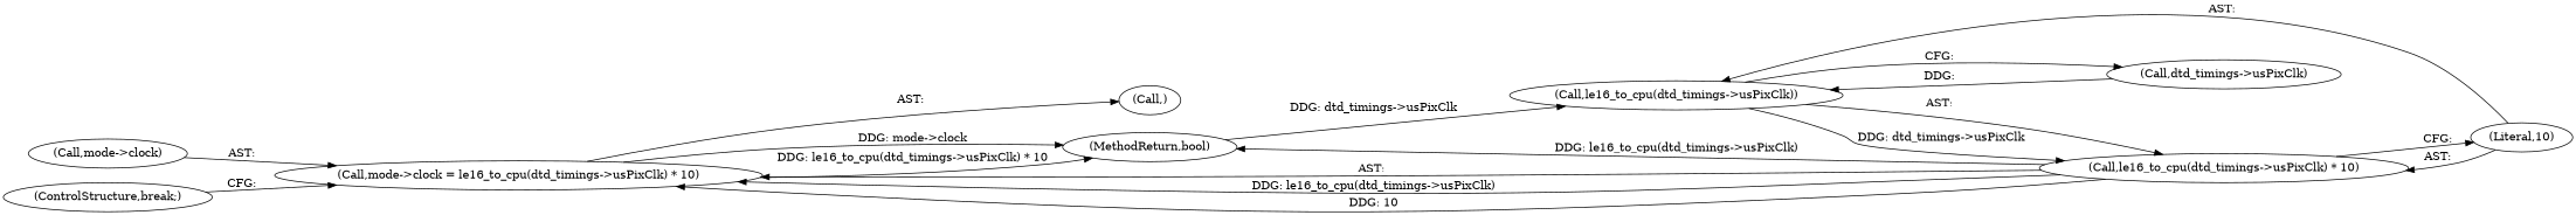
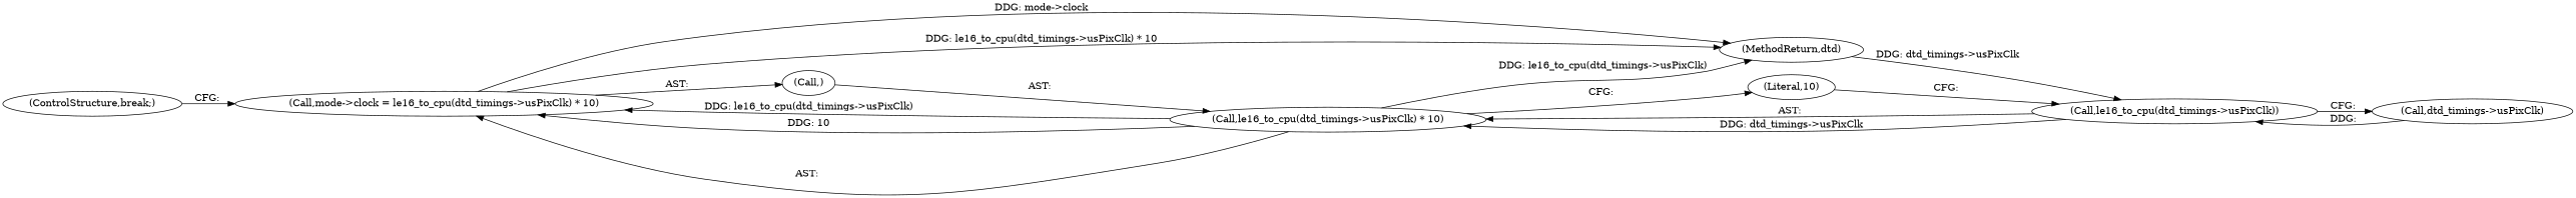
  digraph {
    rankdir=LR
    n1 [label="(Call,mode->clock = le16_to_cpu(dtd_timings->usPixClk) * 10)"]
    n2 [label="(Call,)"]
-   n3 [label="(MethodReturn,bool)"]
+   n3 [label="(MethodReturn,dtd)"]
    n4 [label="(Call,le16_to_cpu(dtd_timings->usPixClk) * 10)"]
    n5 [label="(Literal,10)"]
    n6 [label="(Call,le16_to_cpu(dtd_timings->usPixClk))"]
    n7 [label="(Call,dtd_timings->usPixClk)"]
-   n8 [label="(Call,mode->clock)"]
    n9 [label="(ControlStructure,break;)"]
    n1 -> n2 [label="AST: "]
    n1 -> n3 [label="DDG: mode->clock"]
    n1 -> n3 [label="DDG: le16_to_cpu(dtd_timings->usPixClk) * 10"]
    n3 -> n6 [label="DDG: dtd_timings->usPixClk"]
    n4 -> n1 [label="AST: "]
    n4 -> n1 [label="DDG: le16_to_cpu(dtd_timings->usPixClk)"]
    n4 -> n1 [label="DDG: 10"]
    n4 -> n3 [label="DDG: le16_to_cpu(dtd_timings->usPixClk)"]
    n4 -> n5 [label="CFG: "]
-   n5 -> n4 [label="AST: "]
-   n5 -> n6 [label="AST: "]
+   n2 -> n4 [label="AST: "]
+   n5 -> n6 [label="CFG: "]
    n6 -> n4 [label="AST: "]
    n6 -> n4 [label="DDG: dtd_timings->usPixClk"]
    n6 -> n7 [label="CFG: "]
    n7 -> n6 [label="DDG: "]
-   n8 -> n1 [label="AST: "]
    n9 -> n1 [label="CFG: "]
  }
